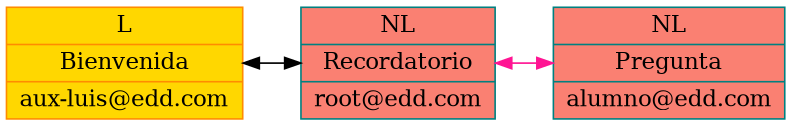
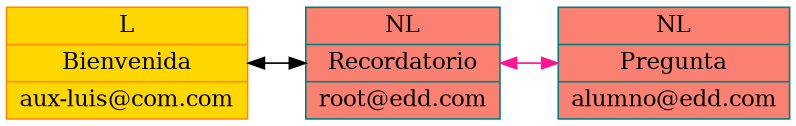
  digraph {
    rankdir=LR
    node [shape=record style=filled fillcolor=salmon color=teal]
    edge [dir=both]
-   n1 [label="L | Bienvenida | aux-luis@edd.com" fillcolor=gold color=darkorange]
+   n1 [label="L | Bienvenida | aux-luis@com.com" fillcolor=gold color=darkorange]
    n2 [label="NL | Recordatorio | root@edd.com"]
    n3 [label="NL | Pregunta | alumno@edd.com"]
    n1 -> n2 [color=black]
    n2 -> n3 [color=deeppink]
  }
